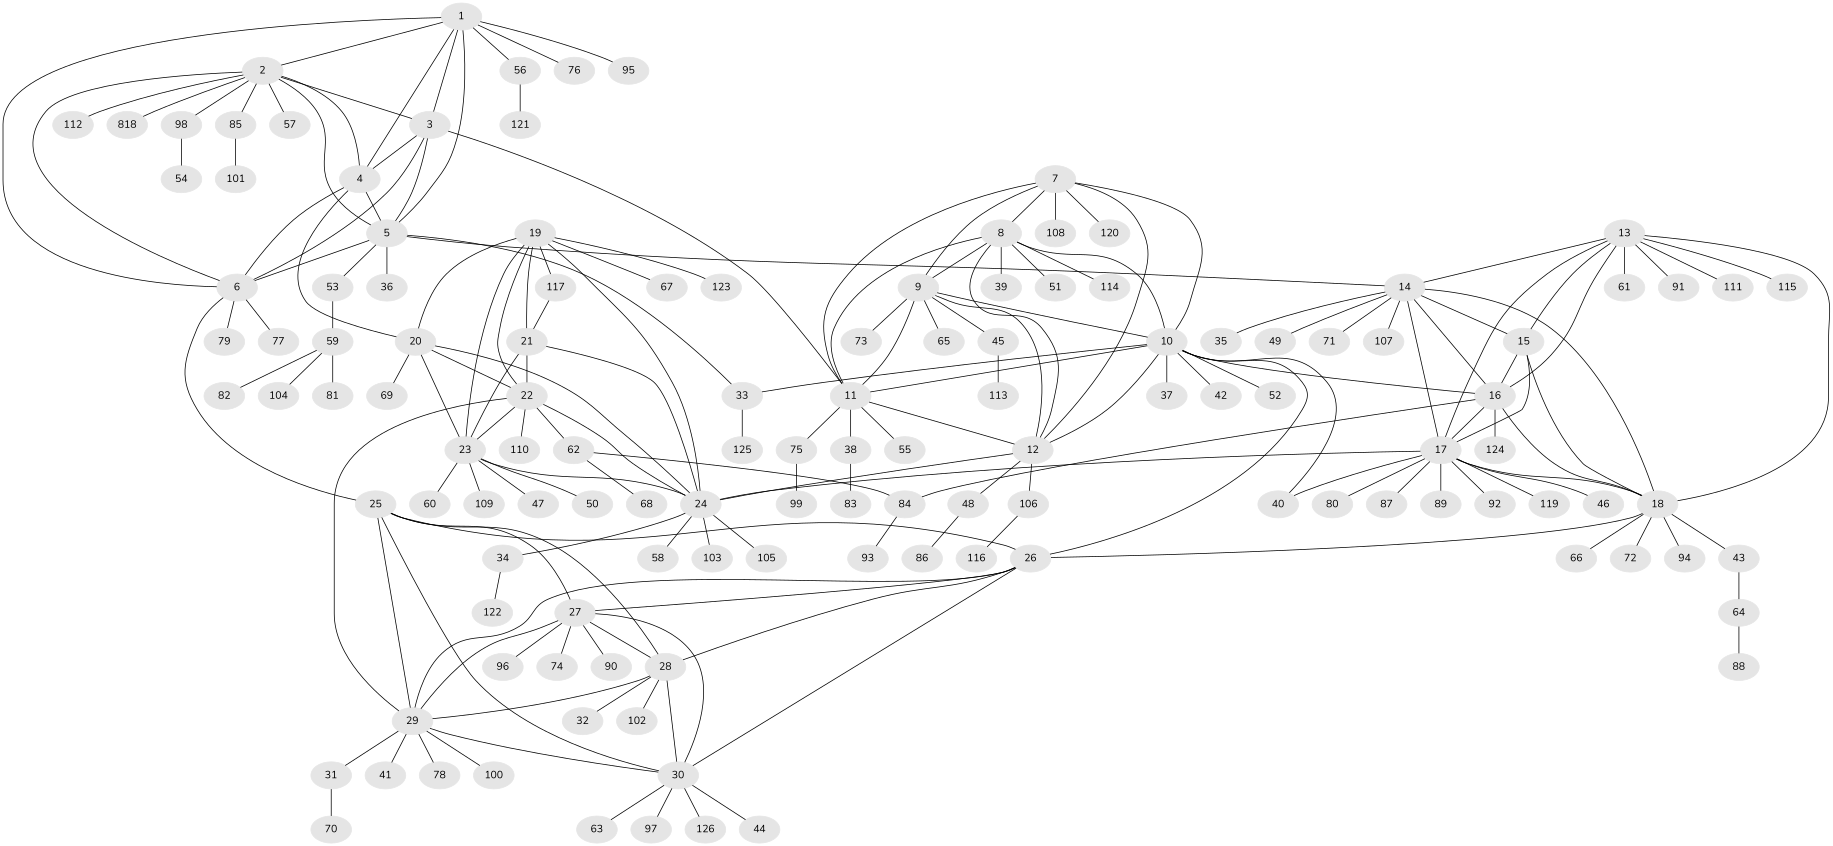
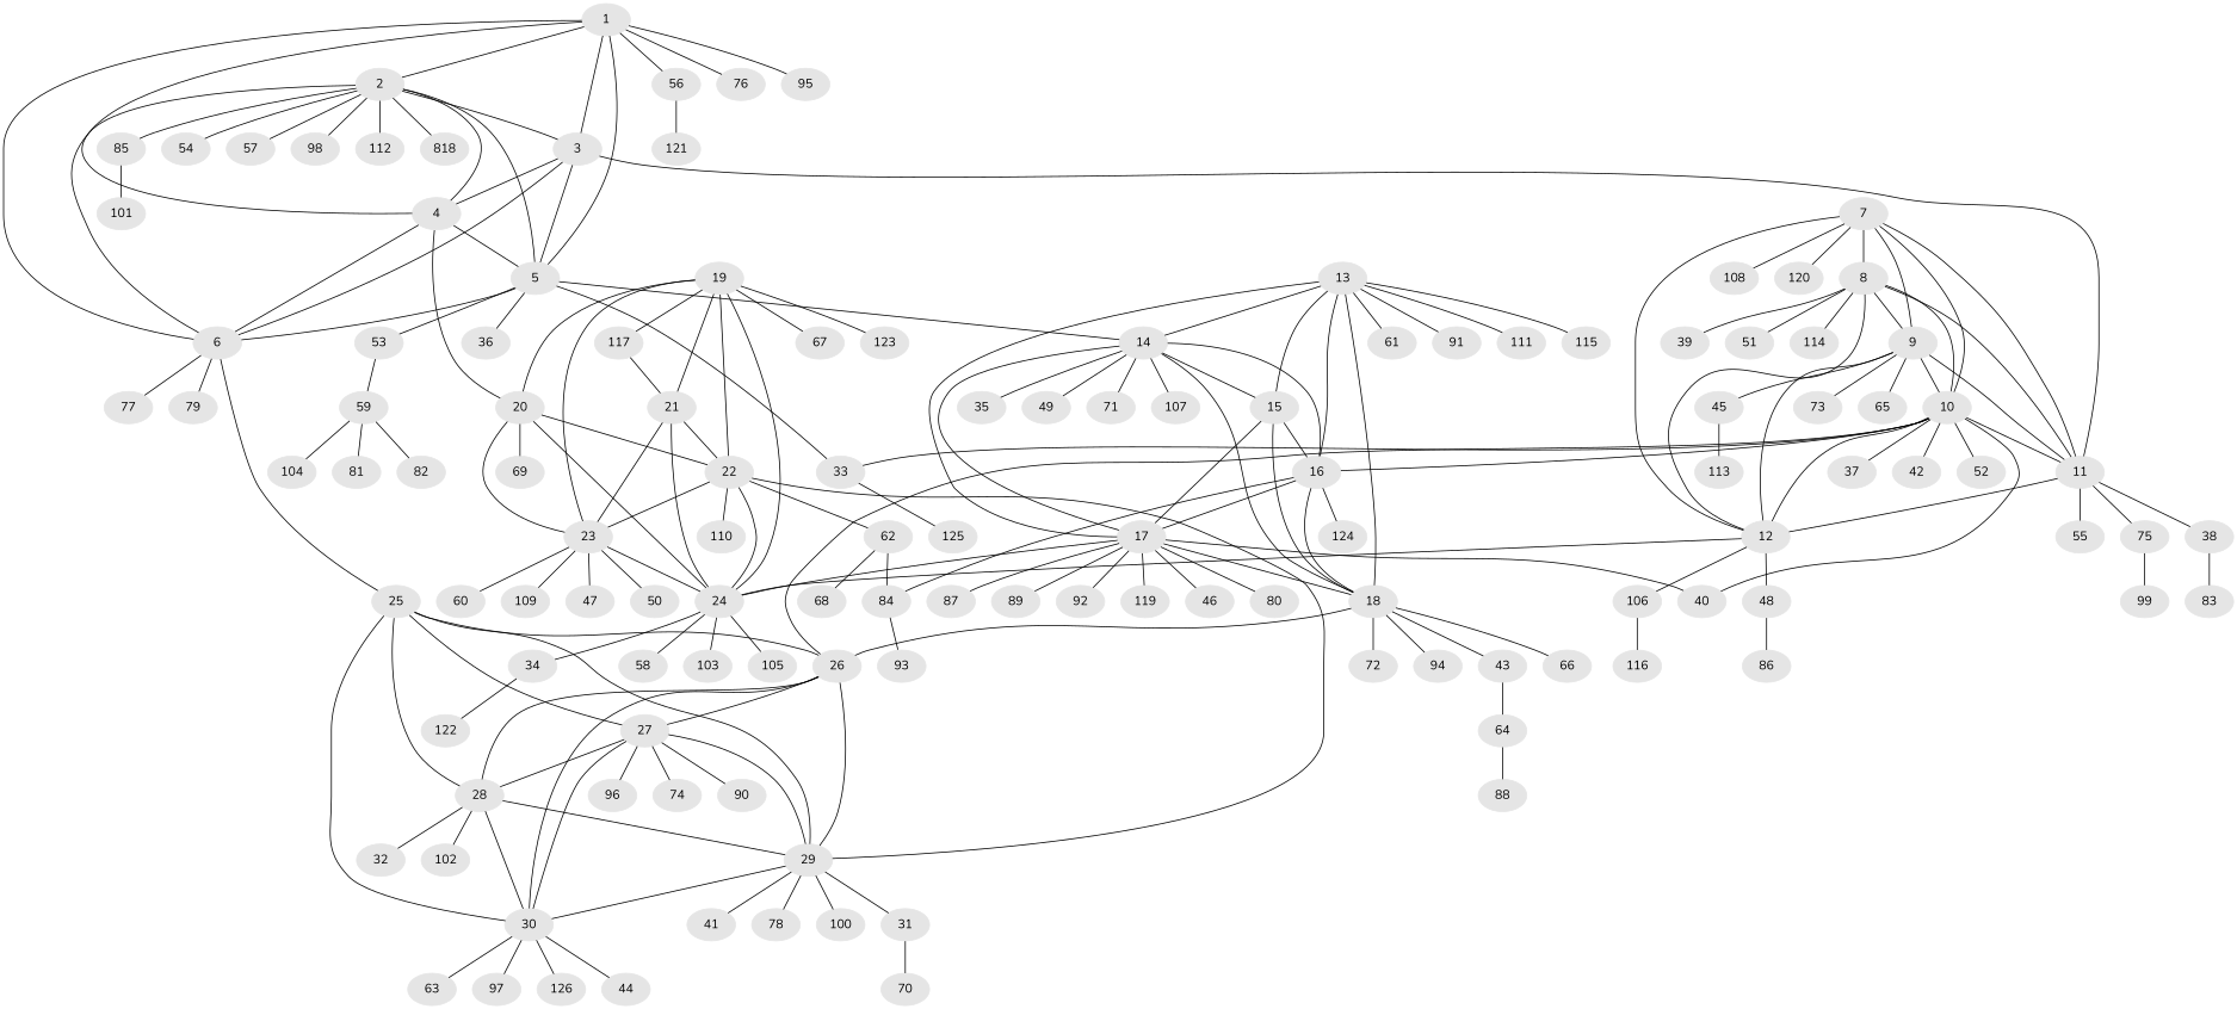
  graph {
    fontname=Nunito
    node [color=gray90 fontname=Nunito style=filled]
    edge [fontname=Nunito]
    1
    2
    3
    4
    5
    6
    56
    76
    95
    54
    57
    85
    98
    112
    n15 [label=818]
    11
    20
    14
    33
    36
    53
    25
    77
    79
    121
    101
    12
    38
    55
    75
    24
    22
    23
    69
    16
    15
    17
    18
    35
    49
    71
    107
    125
    59
    26
    29
    27
    28
    30
    7
    8
    9
    10
    108
    120
    39
    51
    114
    45
    65
    73
    37
    40
    42
    52
    48
    106
    113
    84
    124
    83
    99
    34
    58
    103
    105
    86
    116
    13
    61
    91
    111
    115
    46
    80
    87
    89
    92
    119
    43
    66
    72
    94
    93
    64
    19
    21
    67
    117
    123
    62
    110
    47
    50
    60
    109
    31
    41
    78
    100
    68
    122
    74
    90
    96
    32
    102
    44
    63
    97
    126
    70
    88
    81
    82
    104
    1 -- 2
    1 -- 3
    1 -- 4
    1 -- 5
    1 -- 6
    1 -- 56
    1 -- 76
    1 -- 95
    2 -- 3
    2 -- 4
    2 -- 5
    2 -- 6
-   98 -- 54
+   2 -- 54
    2 -- 57
    2 -- 85
    2 -- 98
    2 -- 112
    2 -- n15
    3 -- 4
    3 -- 5
    3 -- 6
    3 -- 11
    4 -- 5
    4 -- 6
    4 -- 20
    5 -- 6
    5 -- 14
    5 -- 33
    5 -- 36
    5 -- 53
    6 -- 25
    6 -- 77
    6 -- 79
    56 -- 121
    85 -- 101
    11 -- 12
    11 -- 38
    11 -- 55
    11 -- 75
    20 -- 24
    20 -- 22
    20 -- 23
    20 -- 69
    14 -- 16
    14 -- 15
    14 -- 17
    14 -- 18
    14 -- 35
    14 -- 49
    14 -- 71
    14 -- 107
    33 -- 125
    53 -- 59
    25 -- 26
    25 -- 29
    25 -- 27
    25 -- 28
    25 -- 30
    12 -- 24
    12 -- 48
    12 -- 106
    38 -- 83
    75 -- 99
    24 -- 34
    24 -- 58
    24 -- 103
    24 -- 105
    22 -- 24
    22 -- 23
    22 -- 29
    22 -- 62
    22 -- 110
    23 -- 24
    23 -- 47
    23 -- 50
    23 -- 60
    23 -- 109
    16 -- 17
    16 -- 18
    16 -- 84
    16 -- 124
    15 -- 16
    15 -- 17
    15 -- 18
    17 -- 24
    17 -- 18
    17 -- 40
    17 -- 46
    17 -- 80
    17 -- 87
    17 -- 89
    17 -- 92
    17 -- 119
    18 -- 26
    18 -- 43
    18 -- 66
    18 -- 72
    18 -- 94
    59 -- 81
    59 -- 82
    59 -- 104
    26 -- 29
    26 -- 27
    26 -- 28
    26 -- 30
    29 -- 30
    29 -- 31
    29 -- 41
    29 -- 78
    29 -- 100
    27 -- 29
    27 -- 28
    27 -- 30
    27 -- 74
    27 -- 90
    27 -- 96
    28 -- 29
    28 -- 30
    28 -- 32
    28 -- 102
    30 -- 44
    30 -- 63
    30 -- 97
    30 -- 126
    7 -- 11
    7 -- 12
    7 -- 8
    7 -- 9
    7 -- 10
    7 -- 108
    7 -- 120
    8 -- 11
    8 -- 12
    8 -- 9
    8 -- 10
    8 -- 39
    8 -- 51
    8 -- 114
    9 -- 11
    9 -- 12
    9 -- 10
    9 -- 45
    9 -- 65
    9 -- 73
    10 -- 11
    10 -- 33
    10 -- 12
    10 -- 16
    10 -- 26
    10 -- 37
    10 -- 40
    10 -- 42
    10 -- 52
    45 -- 113
    48 -- 86
    106 -- 116
    84 -- 93
    34 -- 122
    13 -- 14
    13 -- 16
    13 -- 15
    13 -- 17
    13 -- 18
    13 -- 61
    13 -- 91
    13 -- 111
    13 -- 115
    43 -- 64
    64 -- 88
    19 -- 20
    19 -- 24
    19 -- 22
    19 -- 23
    19 -- 21
    19 -- 67
    19 -- 117
    19 -- 123
    21 -- 24
    21 -- 22
    21 -- 23
    117 -- 21
    62 -- 84
    62 -- 68
    31 -- 70
  }
